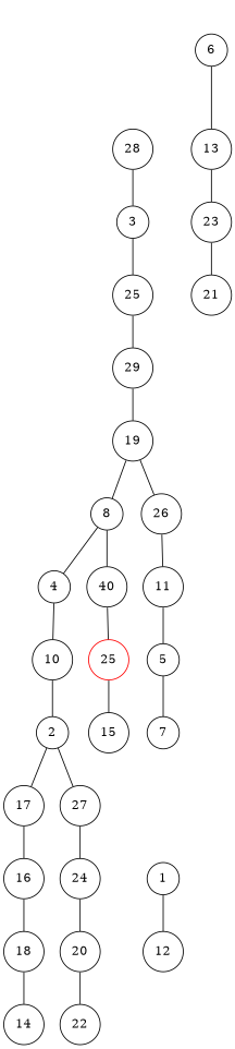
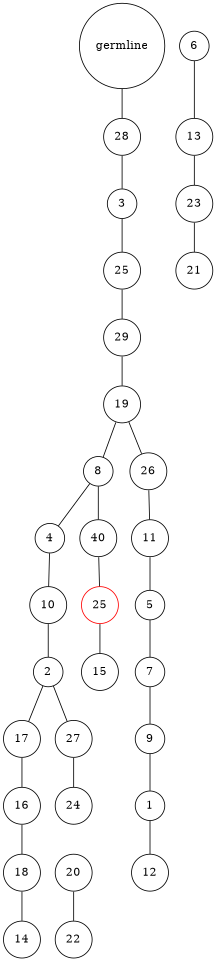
  graph {
    rankdir=UD
    splines=line
    node [shape=circle]
+   n1 [label=germline]
    n2 [label=28]
    n3 [label=3]
    n4 [label=25]
    n5 [label=29]
    n6 [label=19]
    n7 [label=8]
    n8 [label=26]
    n9 [label=4]
    n10 [label=40]
    n11 [label=11]
    n12 [label=10]
    n13 [color=red label=25]
    n14 [label=2]
    n15 [label=17]
    n16 [label=27]
    n17 [label=16]
    n18 [label=24]
    n19 [label=18]
    n20 [label=14]
    n21 [label=20]
    n22 [label=22]
    n23 [label=15]
    n24 [label=6]
    n25 [label=13]
    n26 [label=23]
    n27 [label=21]
    n28 [label=5]
    n29 [label=7]
+   n30 [label=9]
    n31 [label=1]
    n32 [label=12]
+   n1 -- n2
    n2 -- n3
    n3 -- n4
    n4 -- n5
    n5 -- n6
    n6 -- n7
    n6 -- n8
    n7 -- n9
    n7 -- n10
    n8 -- n11
    n9 -- n12
    n10 -- n13
    n11 -- n28
    n12 -- n14
    n13 -- n23
    n14 -- n15
    n14 -- n16
    n15 -- n17
    n16 -- n18
    n17 -- n19
-   n18 -- n21
    n19 -- n20
    n21 -- n22
    n24 -- n25
    n25 -- n26
    n26 -- n27
    n28 -- n29
+   n29 -- n30
+   n30 -- n31
    n31 -- n32
  }
